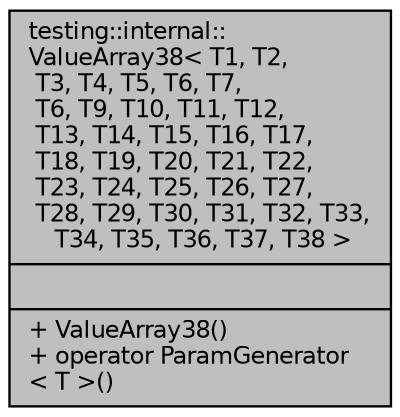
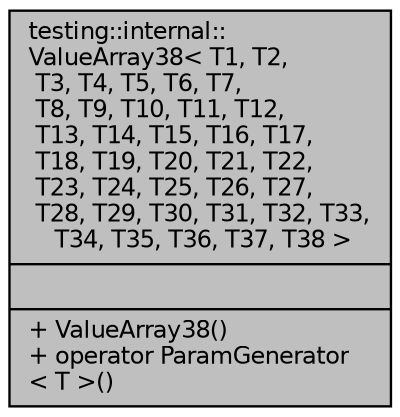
  digraph {
-   n1 [color=black fillcolor=grey75 fontcolor=black fontname=Helvetica fontsize=10 height=0.2 label="{testing::internal::\lValueArray38\< T1, T2,\l T3, T4, T5, T6, T7,\l T6, T9, T10, T11, T12,\l T13, T14, T15, T16, T17,\l T18, T19, T20, T21, T22,\l T23, T24, T25, T26, T27,\l T28, T29, T30, T31, T32, T33,\l T34, T35, T36, T37, T38 \>\n||+ ValueArray38()\l+ operator ParamGenerator\l\< T \>()\l}" shape=record style=filled width=0.4]
+   n1 [color=black fillcolor=grey75 fontcolor=black fontname=Helvetica fontsize=10 height=0.2 label="{testing::internal::\lValueArray38\< T1, T2,\l T3, T4, T5, T6, T7,\l T8, T9, T10, T11, T12,\l T13, T14, T15, T16, T17,\l T18, T19, T20, T21, T22,\l T23, T24, T25, T26, T27,\l T28, T29, T30, T31, T32, T33,\l T34, T35, T36, T37, T38 \>\n||+ ValueArray38()\l+ operator ParamGenerator\l\< T \>()\l}" shape=record style=filled width=0.4]
  }
